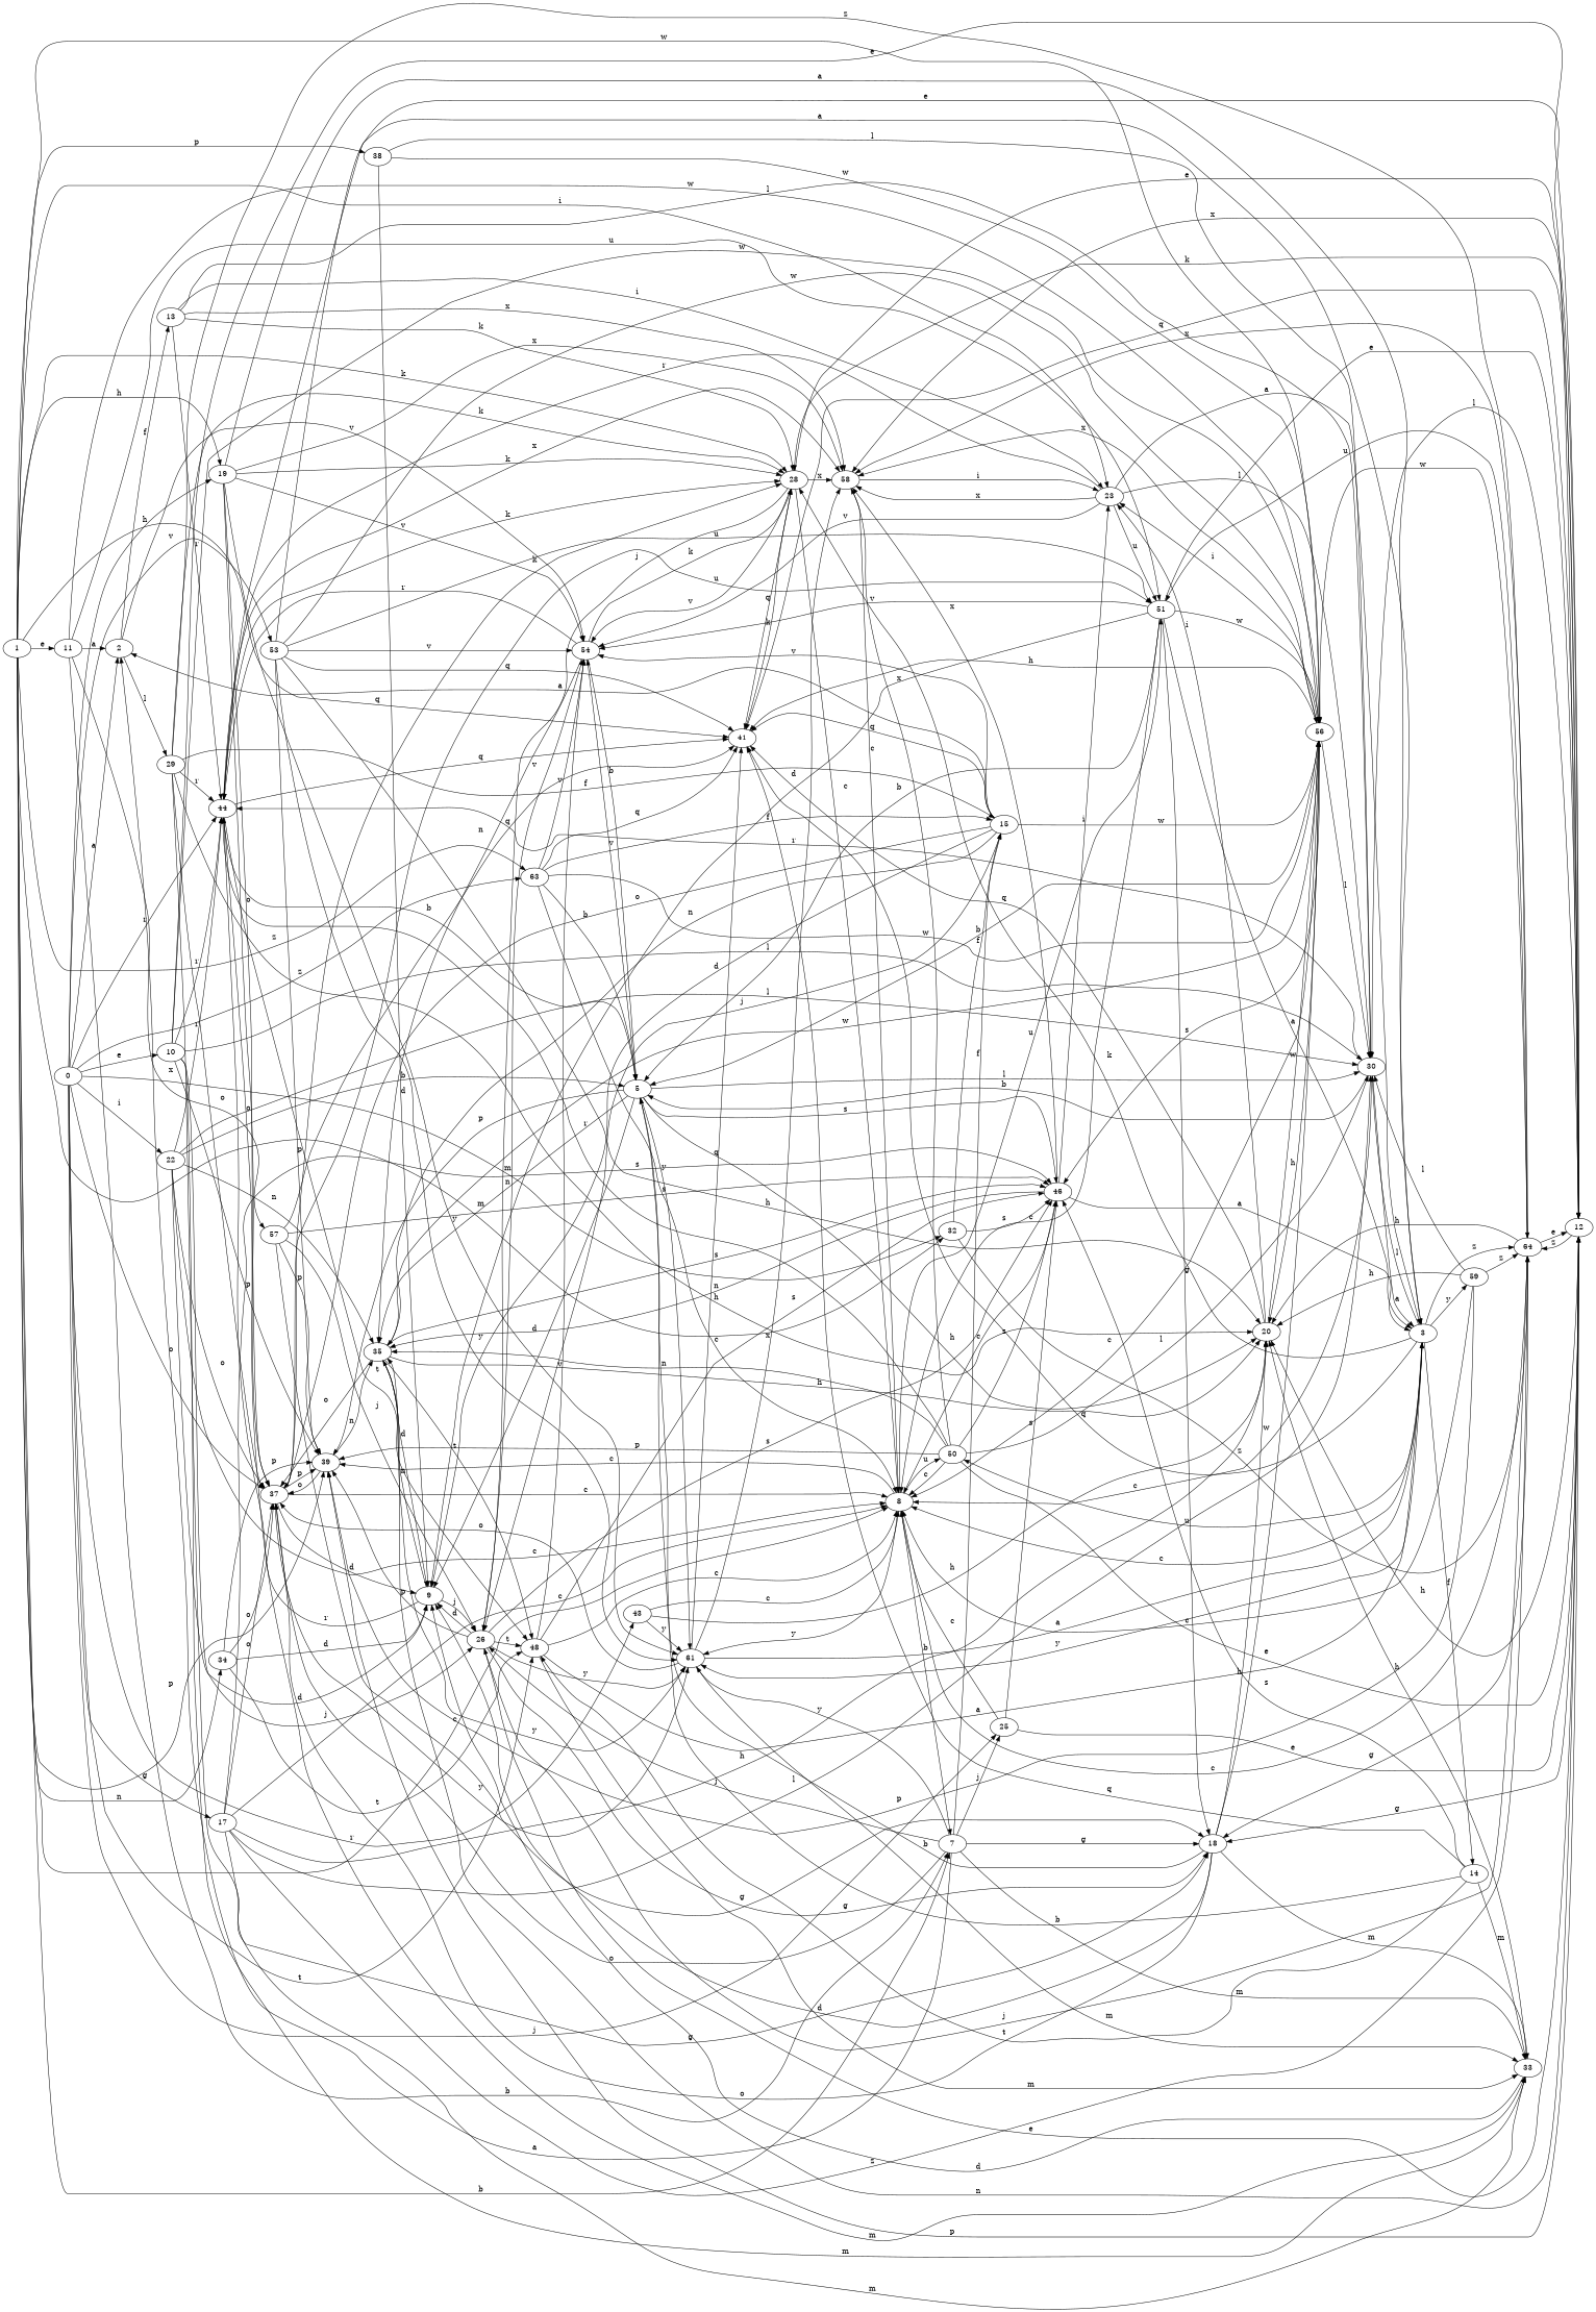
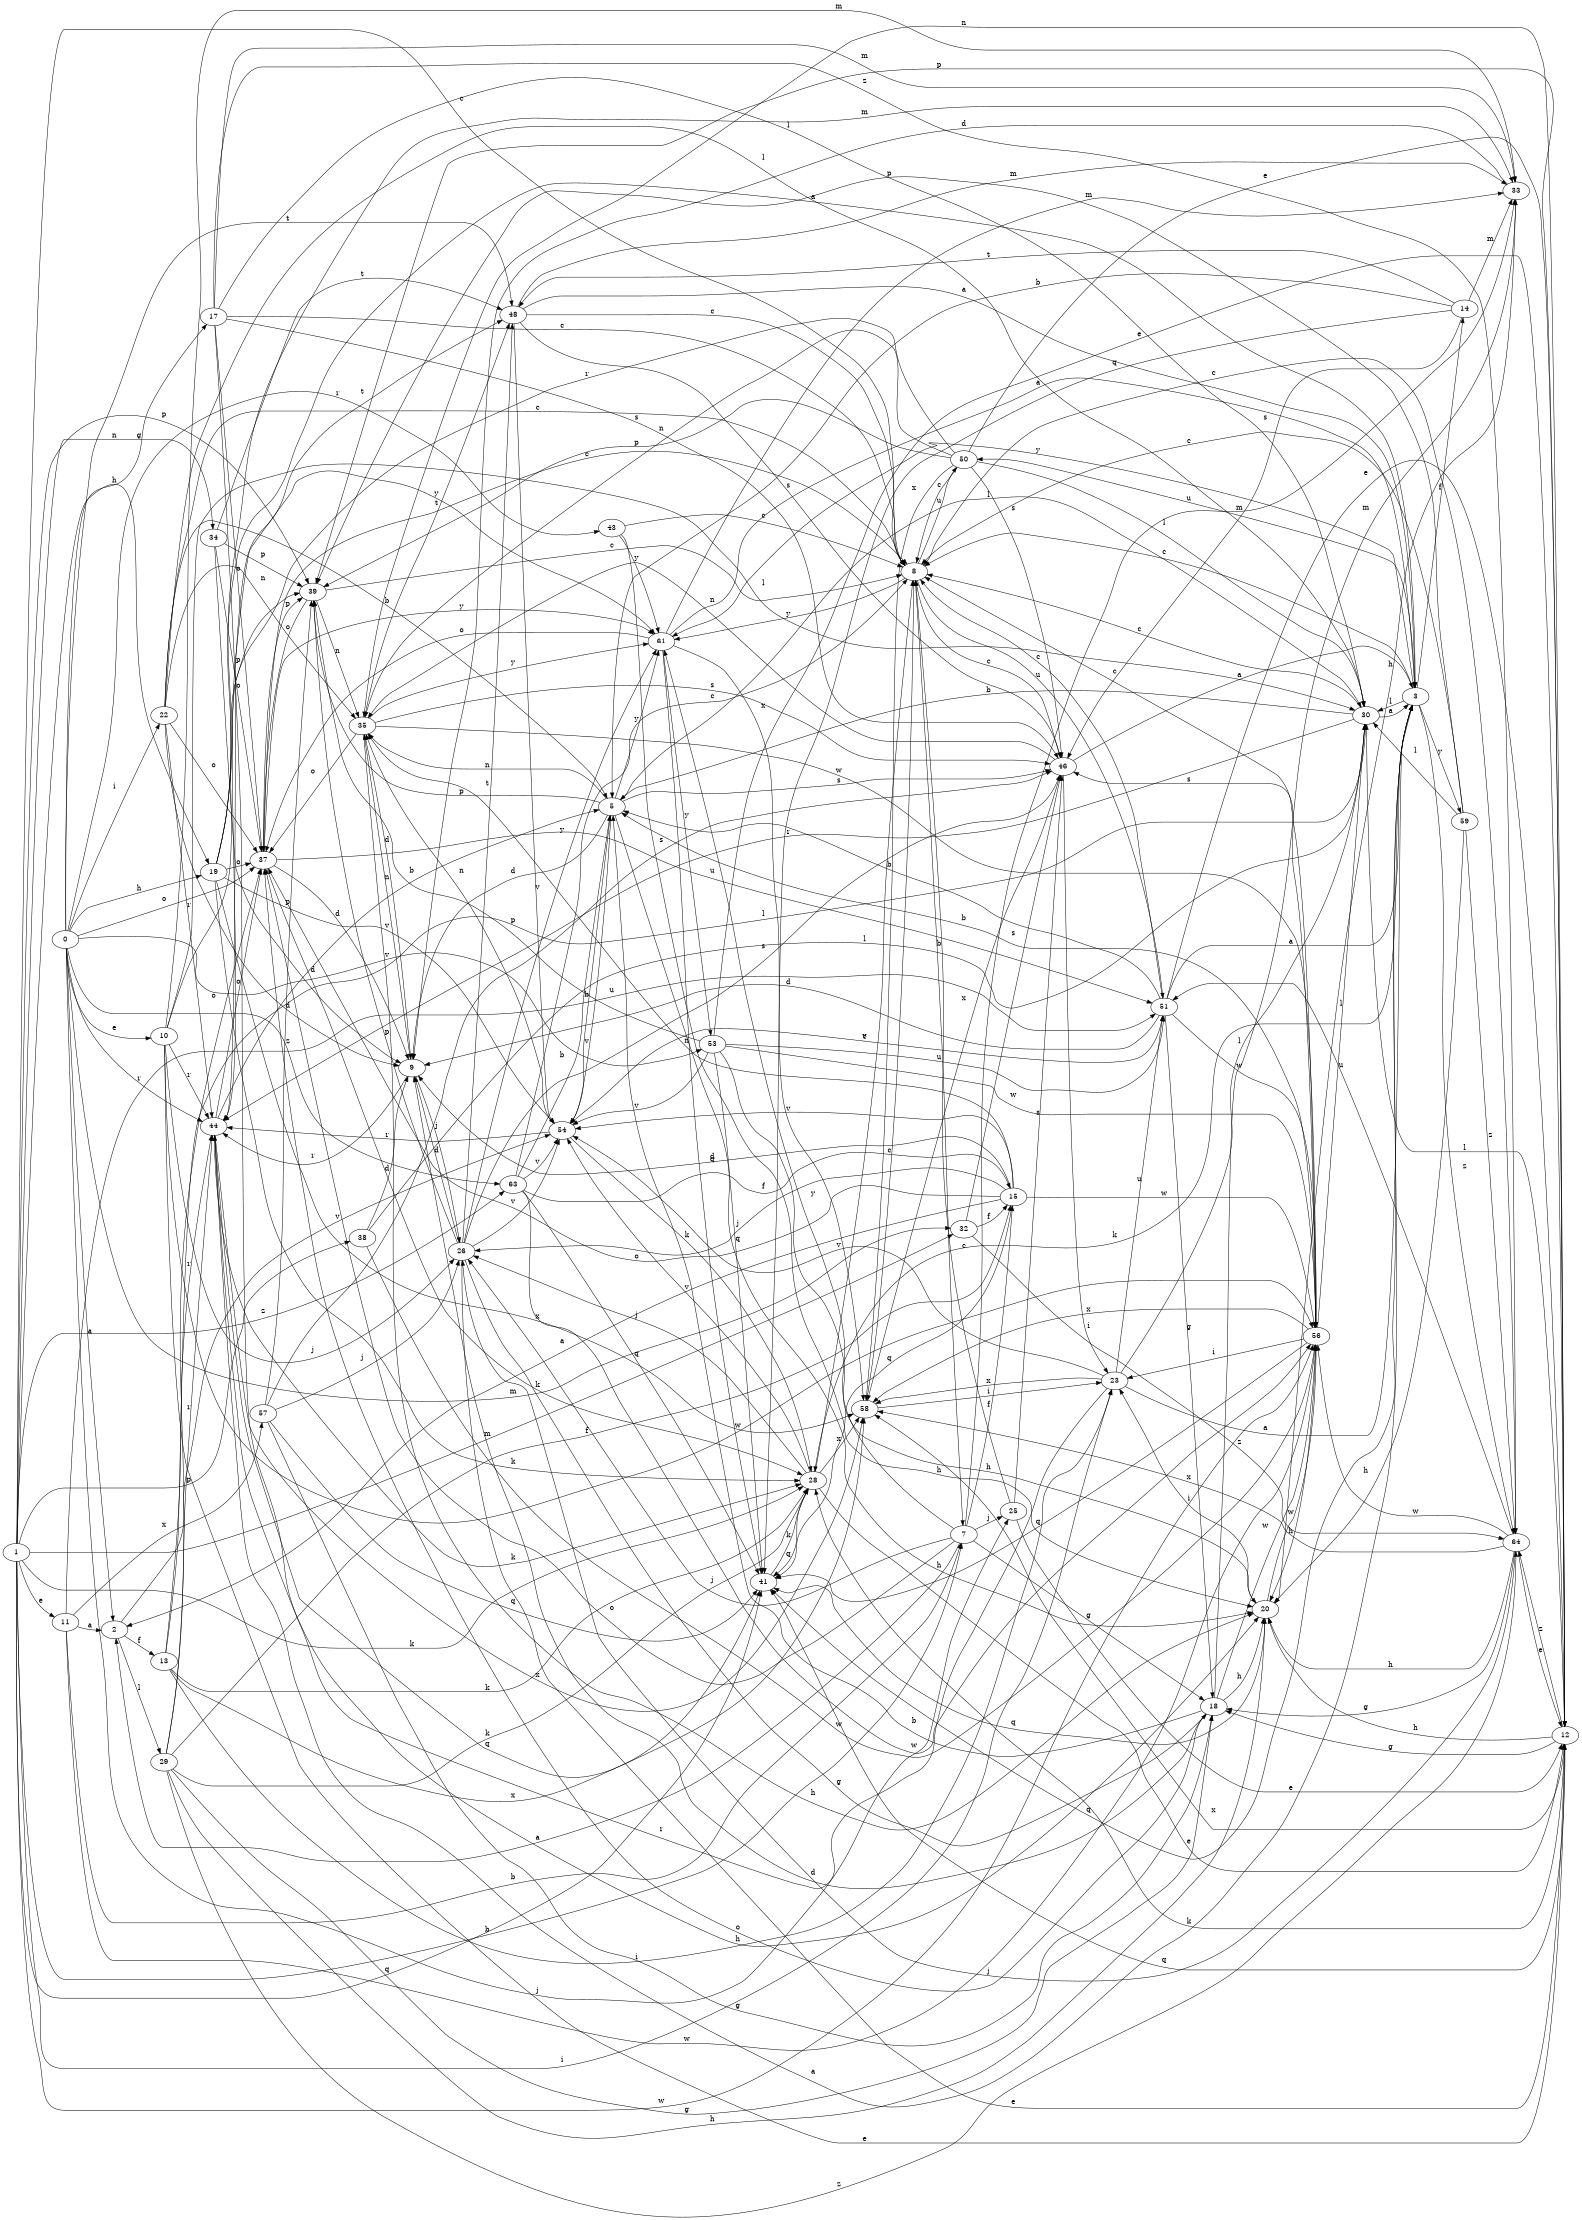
  strict digraph {
    rankdir=LR
    0
    2
    10
    17
    19
    22
    25
    32
    37
    43
    44
    48
    53
    63
    13
    29
    54
    39
    56
    30
    26
    33
    12
    8
    64
    20
    46
    28
    3
    61
    58
    5
    9
    35
    15
    51
    41
    1
    n39 [label=7]
    11
    23
    34
    38
    18
    50
    57
    14
    59
    0 -> 2 [label=a]
    0 -> 10 [label=e]
    0 -> 17 [label=g]
    0 -> 19 [label=h]
    0 -> 22 [label=i]
    0 -> 25 [label=j]
    0 -> 32 [label=m]
    0 -> 37 [label=o]
    0 -> 43 [label=r]
    0 -> 44 [label=r]
    0 -> 48 [label=t]
    0 -> 53 [label=v]
    0 -> 63 [label=z]
    2 -> 13 [label=f]
    2 -> 29 [label=l]
    2 -> 54 [label=v]
    10 -> 44 [label=r]
    10 -> 39 [label=p]
    10 -> 56 [label=w]
    10 -> 30 [label=l]
    10 -> 26 [label=j]
    10 -> 33 [label=m]
    10 -> 12 [label=e]
    17 -> 37 [label=o]
    17 -> 30 [label=l]
    17 -> 33 [label=m]
    17 -> 8 [label=c]
    17 -> 64 [label=z]
    17 -> 20 [label=h]
    17 -> 46 [label=s]
    19 -> 37 [label=o]
    19 -> 54 [label=v]
    19 -> 33 [label=m]
    19 -> 28 [label=k]
    19 -> 3 [label=a]
    19 -> 61 [label=y]
    19 -> 58 [label=x]
    22 -> 37 [label=o]
    22 -> 44 [label=r]
    22 -> 30 [label=l]
    22 -> 8 [label=c]
    22 -> 5 [label=b]
    22 -> 9 [label=d]
    22 -> 35 [label=n]
    25 -> 12 [label=e]
    25 -> 8 [label=c]
    25 -> 46 [label=s]
    32 -> 64 [label=z]
    32 -> 46 [label=s]
    32 -> 15 [label=f]
    37 -> 39 [label=p]
    37 -> 8 [label=c]
    37 -> 28 [label=k]
    37 -> 61 [label=y]
    37 -> 9 [label=d]
    37 -> 51 [label=u]
    43 -> 8 [label=c]
    43 -> 20 [label=h]
    43 -> 61 [label=y]
    44 -> 37 [label=o]
    44 -> 48 [label=t]
    44 -> 28 [label=k]
    44 -> 3 [label=a]
    44 -> 58 [label=x]
    44 -> 5 [label=b]
    44 -> 41 [label=q]
    48 -> 54 [label=v]
    48 -> 33 [label=m]
    48 -> 8 [label=c]
    48 -> 46 [label=s]
    48 -> 3 [label=a]
    53 -> 54 [label=v]
    53 -> 39 [label=p]
    53 -> 56 [label=w]
    53 -> 12 [label=e]
    53 -> 20 [label=h]
-   53 -> 61 [label=y]
+   61 -> 53 [label=y]
    53 -> 51 [label=u]
    53 -> 41 [label=q]
    63 -> 54 [label=v]
    63 -> 56 [label=w]
    63 -> 8 [label=c]
    63 -> 5 [label=b]
    63 -> 15 [label=f]
    63 -> 41 [label=q]
    13 -> 44 [label=r]
    13 -> 30 [label=l]
    13 -> 28 [label=k]
    13 -> 58 [label=x]
    13 -> 23 [label=i]
    29 -> 37 [label=o]
    29 -> 44 [label=r]
    29 -> 64 [label=z]
    29 -> 20 [label=h]
    29 -> 28 [label=k]
    29 -> 15 [label=f]
    29 -> 18 [label=g]
    54 -> 44 [label=r]
    54 -> 28 [label=k]
    54 -> 5 [label=b]
    54 -> 35 [label=n]
    39 -> 37 [label=o]
-   8 -> 39 [label=c]
+   39 -> 8 [label=c]
    39 -> 35 [label=n]
    56 -> 30 [label=l]
    56 -> 8 [label=c]
    56 -> 20 [label=h]
    56 -> 46 [label=s]
    56 -> 58 [label=x]
    56 -> 5 [label=b]
-   56 -> 41 [label=h]
+   56 -> 41 [label=q]
    56 -> 23 [label=i]
    30 -> 44 [label=r]
    30 -> 8 [label=c]
    30 -> 3 [label=a]
    30 -> 5 [label=b]
    26 -> 48 [label=t]
    26 -> 54 [label=v]
    26 -> 39 [label=p]
    26 -> 12 [label=e]
    26 -> 46 [label=s]
    26 -> 61 [label=y]
    26 -> 9 [label=d]
    26 -> 18 [label=g]
    33 -> 20 [label=h]
    33 -> 9 [label=d]
    12 -> 39 [label=p]
    12 -> 30 [label=l]
    12 -> 64 [label=z]
    12 -> 20 [label=h]
    12 -> 28 [label=k]
    12 -> 58 [label=x]
    12 -> 35 [label=n]
    12 -> 41 [label=q]
    12 -> 18 [label=g]
    8 -> 61 [label=y]
    8 -> 51 [label=u]
    8 -> n39 [label=b]
    8 -> 50 [label=u]
    64 -> 56 [label=w]
    64 -> 26 [label=j]
    64 -> 12 [label=e]
    64 -> 8 [label=c]
    64 -> 20 [label=h]
    64 -> 58 [label=x]
    64 -> 51 [label=u]
    64 -> 18 [label=g]
    20 -> 56 [label=w]
    20 -> 41 [label=q]
    20 -> 23 [label=i]
    46 -> 8 [label=c]
    46 -> 3 [label=a]
    46 -> 58 [label=x]
    46 -> 35 [label=n]
    46 -> 23 [label=i]
    28 -> 54 [label=v]
    28 -> 26 [label=j]
    28 -> 12 [label=e]
    28 -> 8 [label=c]
    28 -> 58 [label=x]
    28 -> 41 [label=q]
    3 -> 30 [label=l]
    3 -> 8 [label=c]
    3 -> 64 [label=z]
    3 -> 28 [label=k]
    3 -> 61 [label=y]
    3 -> 41 [label=q]
    3 -> 50 [label=u]
    3 -> 14 [label=f]
    3 -> 59 [label=y]
    61 -> 37 [label=o]
    61 -> 33 [label=m]
    61 -> 3 [label=a]
    61 -> 58 [label=x]
    61 -> 41 [label=q]
    58 -> 8 [label=c]
    58 -> 23 [label=i]
    5 -> 54 [label=v]
    5 -> 39 [label=p]
    5 -> 30 [label=l]
    5 -> 20 [label=h]
    5 -> 46 [label=s]
    5 -> 61 [label=y]
    5 -> 9 [label=d]
    5 -> 35 [label=n]
    9 -> 44 [label=r]
    9 -> 26 [label=j]
    9 -> 35 [label=n]
    35 -> 37 [label=o]
    35 -> 48 [label=t]
    35 -> 56 [label=w]
    35 -> 20 [label=h]
    35 -> 46 [label=s]
    35 -> 61 [label=y]
    35 -> 9 [label=d]
    15 -> 2 [label=a]
    15 -> 37 [label=o]
    15 -> 54 [label=v]
    15 -> 56 [label=w]
    15 -> 26 [label=j]
    15 -> 9 [label=d]
    15 -> 35 [label=n]
    15 -> 41 [label=q]
    51 -> 54 [label=v]
    51 -> 56 [label=w]
    51 -> 12 [label=e]
    51 -> 8 [label=c]
    51 -> 3 [label=a]
    51 -> 5 [label=b]
    51 -> 9 [label=d]
    51 -> 18 [label=g]
    41 -> 28 [label=k]
    1 -> 19 [label=h]
    1 -> 32 [label=m]
    1 -> 63 [label=z]
    1 -> 39 [label=p]
    1 -> 56 [label=w]
    1 -> 8 [label=c]
    1 -> 28 [label=k]
    1 -> 41 [label=q]
    1 -> n39 [label=b]
    1 -> 11 [label=e]
    1 -> 23 [label=i]
    1 -> 34 [label=n]
    1 -> 38 [label=p]
    n39 -> 2 [label=a]
    n39 -> 25 [label=j]
    n39 -> 37 [label=o]
    n39 -> 26 [label=j]
    n39 -> 33 [label=m]
    n39 -> 61 [label=y]
    n39 -> 15 [label=f]
    n39 -> 18 [label=g]
    11 -> 2 [label=a]
    11 -> 56 [label=w]
    11 -> 51 [label=u]
    11 -> n39 [label=b]
    11 -> 57 [label=x]
    23 -> 44 [label=r]
    23 -> 54 [label=v]
    23 -> 30 [label=l]
    23 -> 3 [label=a]
    23 -> 58 [label=x]
    23 -> 51 [label=u]
    34 -> 37 [label=o]
    34 -> 48 [label=t]
    34 -> 39 [label=p]
    34 -> 9 [label=d]
    38 -> 56 [label=w]
    38 -> 30 [label=l]
    38 -> 9 [label=d]
    18 -> 37 [label=o]
    18 -> 56 [label=w]
    18 -> 33 [label=m]
    18 -> 20 [label=h]
    18 -> 5 [label=b]
    18 -> 9 [label=d]
    50 -> 44 [label=r]
    50 -> 39 [label=p]
    50 -> 30 [label=l]
    50 -> 12 [label=e]
    50 -> 8 [label=c]
    50 -> 46 [label=s]
    50 -> 58 [label=x]
    50 -> 35 [label=n]
    57 -> 39 [label=p]
    57 -> 26 [label=j]
    57 -> 46 [label=s]
    57 -> 41 [label=q]
    57 -> 18 [label=g]
    14 -> 48 [label=t]
    14 -> 33 [label=m]
    14 -> 46 [label=s]
    14 -> 5 [label=b]
    14 -> 41 [label=q]
    59 -> 39 [label=p]
    59 -> 30 [label=l]
    59 -> 8 [label=c]
    59 -> 64 [label=z]
    59 -> 20 [label=h]
  }
